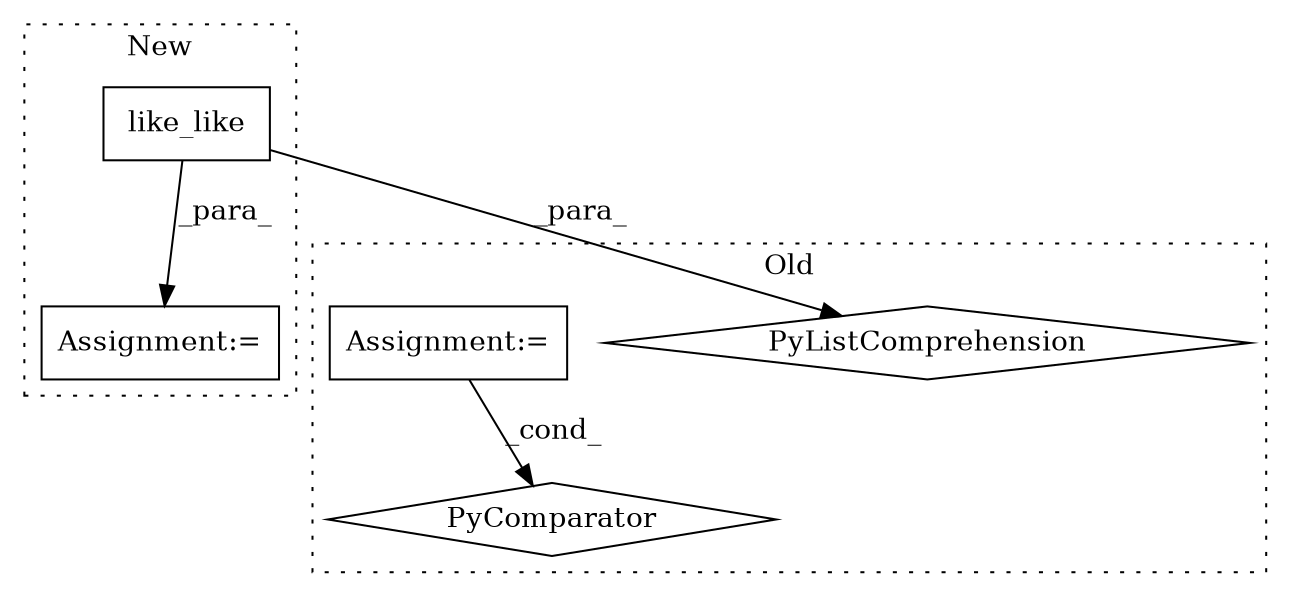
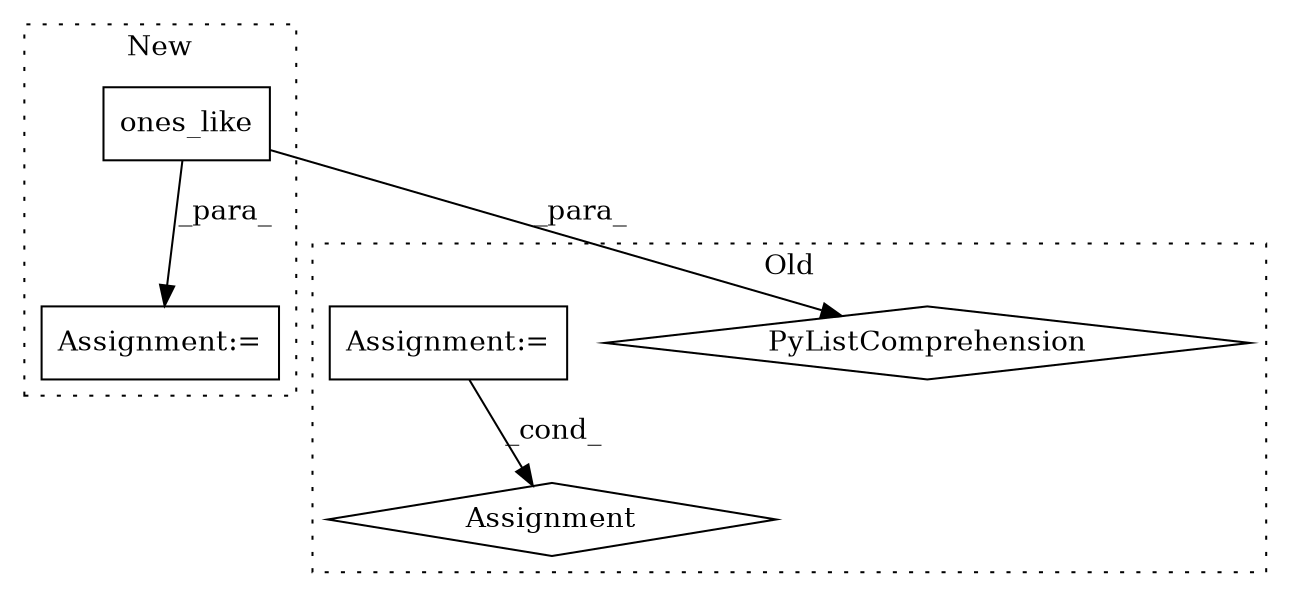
  digraph {
    node [a=7 l=1 shape=box]
-   n1 [a=32 l="10,1" label=like_like s="25686,25716"]
+   n1 [a=32 l="10,1" label=ones_like s="25686,25716"]
    n2 [label="Assignment:=" s=25636]
    n3 [a=109 l=250 label=PyListComprehension s=25677 shape=diamond]
-   n4 [a=113 l=82 label=PyComparator s=25837 shape=diamond]
+   n4 [a=113 l=82 label=Assignment s=25837 shape=diamond]
    n5 [label="Assignment:=" s=25192]
    subgraph cluster_1 {
      label=New
      style=dotted
      n1
      n2
    }
    subgraph cluster_2 {
      label=Old
      style=dotted
      n3
      n4
      n5
    }
    n1 -> n2 [label=_para_]
    n1 -> n3 [label=_para_]
    n5 -> n4 [label=_cond_]
  }
